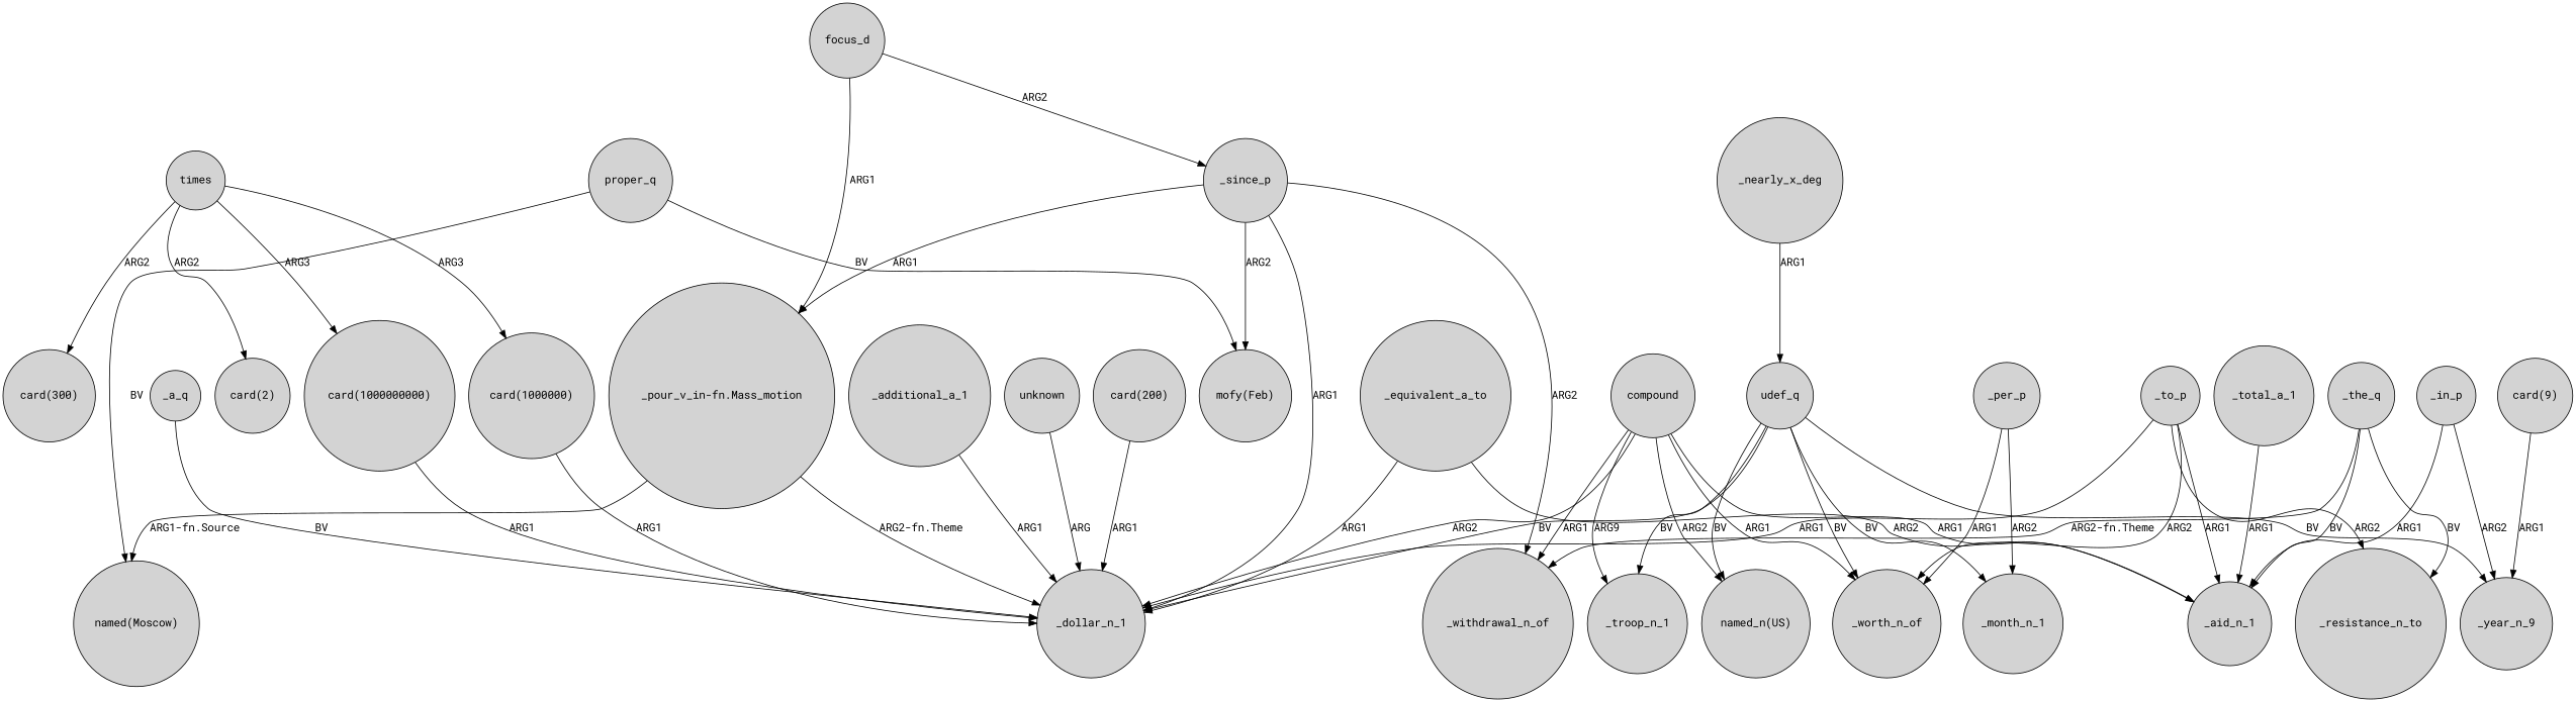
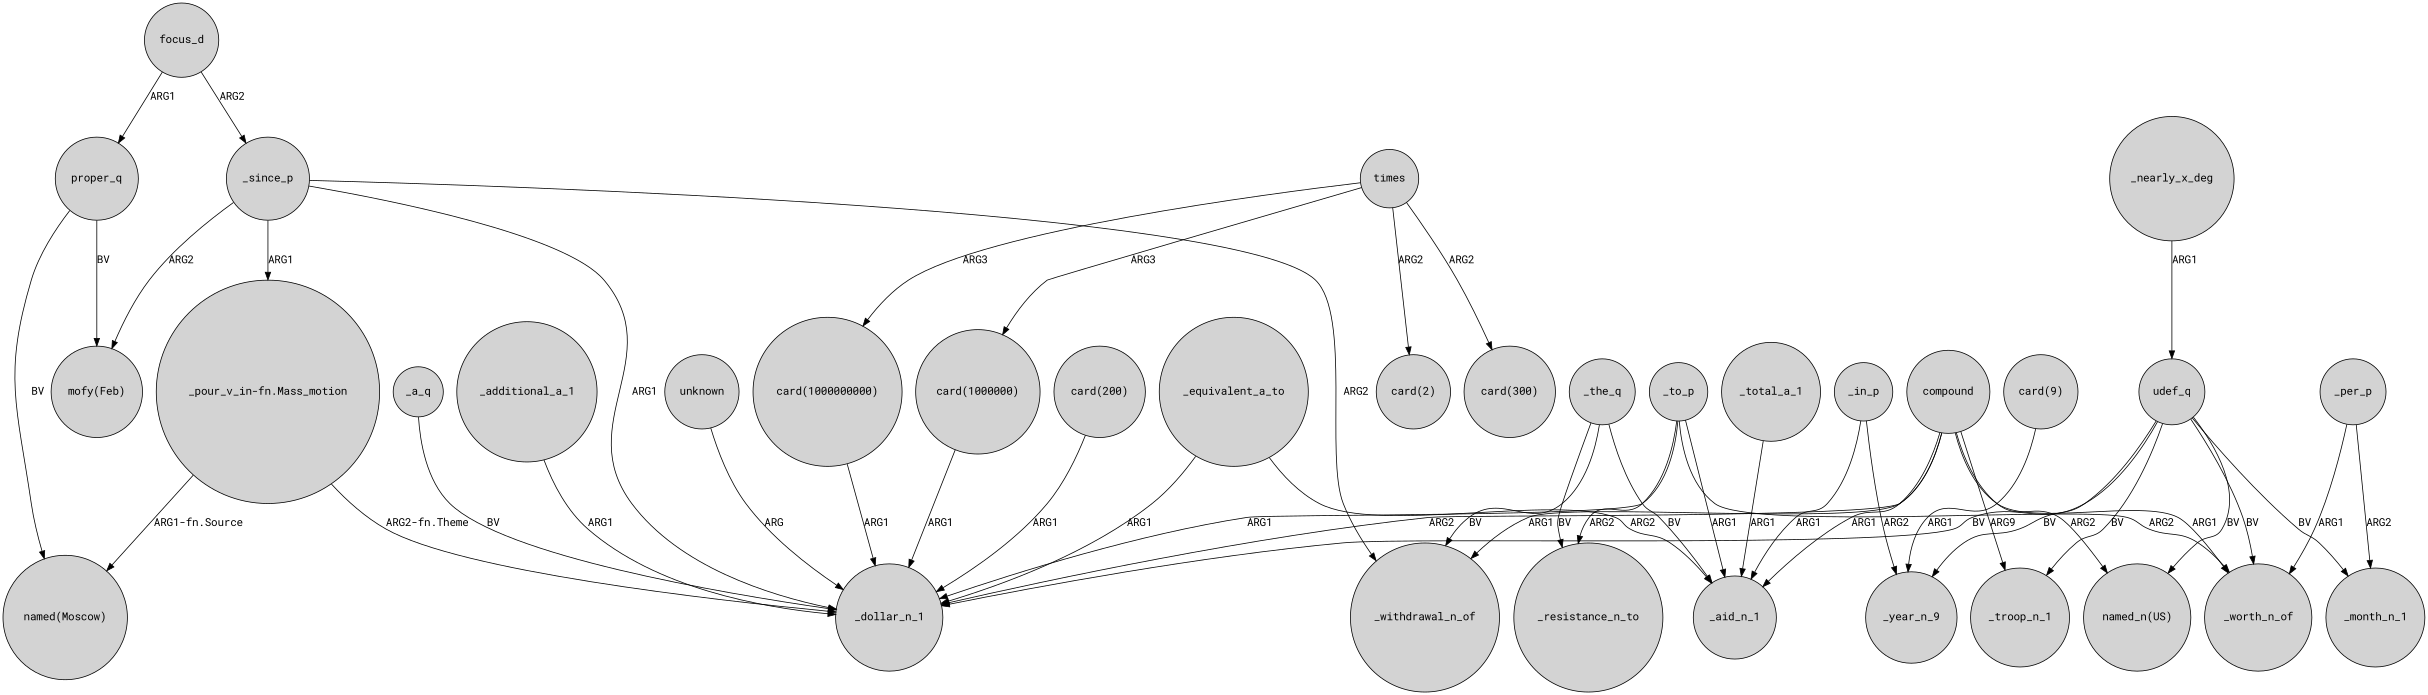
  digraph {
    fontname="Roboto Mono"
    node [fontname="Roboto Mono" shape=circle style=filled]
    edge [fontname="Roboto Mono"]
    focus_d
    _since_p
    "_pour_v_in-fn.Mass_motion"
    _dollar_n_1
    _withdrawal_n_of
    "mofy(Feb)"
    "named(Moscow)"
    _additional_a_1
    proper_q
    "card(1000000)"
    udef_q
    "named_n(US)"
    n13 [label=_year_n_9]
    _worth_n_of
    _month_n_1
    _troop_n_1
    _in_p
    _aid_n_1
    _the_q
    _resistance_n_to
    _to_p
    unknown
    compound
    "card(9)"
    times
    "card(300)"
    "card(1000000000)"
    "card(2)"
    "card(200)"
    _a_q
    _total_a_1
    _nearly_x_deg
    _equivalent_a_to
    _per_p
    focus_d -> _since_p [label=ARG2]
-   focus_d -> "_pour_v_in-fn.Mass_motion" [label=ARG1]
+   focus_d -> proper_q [label=ARG1]
    _since_p -> "_pour_v_in-fn.Mass_motion" [label=ARG1]
    _since_p -> _dollar_n_1 [label=ARG1]
    _since_p -> _withdrawal_n_of [label=ARG2]
    _since_p -> "mofy(Feb)" [label=ARG2]
    "_pour_v_in-fn.Mass_motion" -> _dollar_n_1 [label="ARG2-fn.Theme"]
    "_pour_v_in-fn.Mass_motion" -> "named(Moscow)" [label="ARG1-fn.Source"]
    _additional_a_1 -> _dollar_n_1 [label=ARG1]
    proper_q -> "mofy(Feb)" [label=BV]
    proper_q -> "named(Moscow)" [label=BV]
    "card(1000000)" -> _dollar_n_1 [label=ARG1]
    udef_q -> _dollar_n_1 [label=BV]
    udef_q -> "named_n(US)" [label=BV]
    udef_q -> n13 [label=BV]
    udef_q -> _worth_n_of [label=BV]
    udef_q -> _month_n_1 [label=BV]
    udef_q -> _troop_n_1 [label=BV]
    _in_p -> n13 [label=ARG2]
    _in_p -> _aid_n_1 [label=ARG1]
-   _the_q -> _withdrawal_n_of [label="ARG2-fn.Theme"]
+   _the_q -> _withdrawal_n_of [label=BV]
    _the_q -> _aid_n_1 [label=BV]
    _the_q -> _resistance_n_to [label=BV]
    _to_p -> _dollar_n_1 [label=ARG1]
    _to_p -> _worth_n_of [label=ARG2]
    _to_p -> _aid_n_1 [label=ARG1]
    _to_p -> _resistance_n_to [label=ARG2]
    unknown -> _dollar_n_1 [label=ARG]
    compound -> _dollar_n_1 [label=ARG2]
    compound -> _withdrawal_n_of [label=ARG1]
    compound -> "named_n(US)" [label=ARG2]
    compound -> _worth_n_of [label=ARG1]
    compound -> _troop_n_1 [label=ARG9]
    compound -> _aid_n_1 [label=ARG1]
    "card(9)" -> n13 [label=ARG1]
    times -> "card(1000000)" [label=ARG3]
    times -> "card(300)" [label=ARG2]
    times -> "card(1000000000)" [label=ARG3]
    times -> "card(2)" [label=ARG2]
    "card(1000000000)" -> _dollar_n_1 [label=ARG1]
    "card(200)" -> _dollar_n_1 [label=ARG1]
    _a_q -> _dollar_n_1 [label=BV]
    _total_a_1 -> _aid_n_1 [label=ARG1]
    _nearly_x_deg -> udef_q [label=ARG1]
    _equivalent_a_to -> _dollar_n_1 [label=ARG1]
    _equivalent_a_to -> _aid_n_1 [label=ARG2]
    _per_p -> _worth_n_of [label=ARG1]
    _per_p -> _month_n_1 [label=ARG2]
  }
